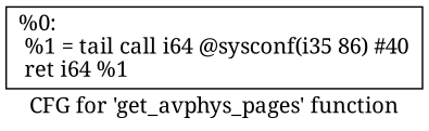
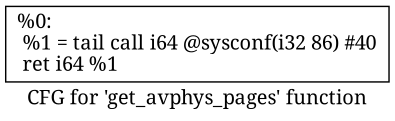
  digraph {
    label="CFG for 'get_avphys_pages' function"
    fontname="Noto Serif"
-   n1 [label="{%0:\l  %1 = tail call i64 @sysconf(i35 86) #40\l  ret i64 %1\l}" shape=record fontname="Noto Serif"]
+   n1 [label="{%0:\l  %1 = tail call i64 @sysconf(i32 86) #40\l  ret i64 %1\l}" shape=record fontname="Noto Serif"]
  }
